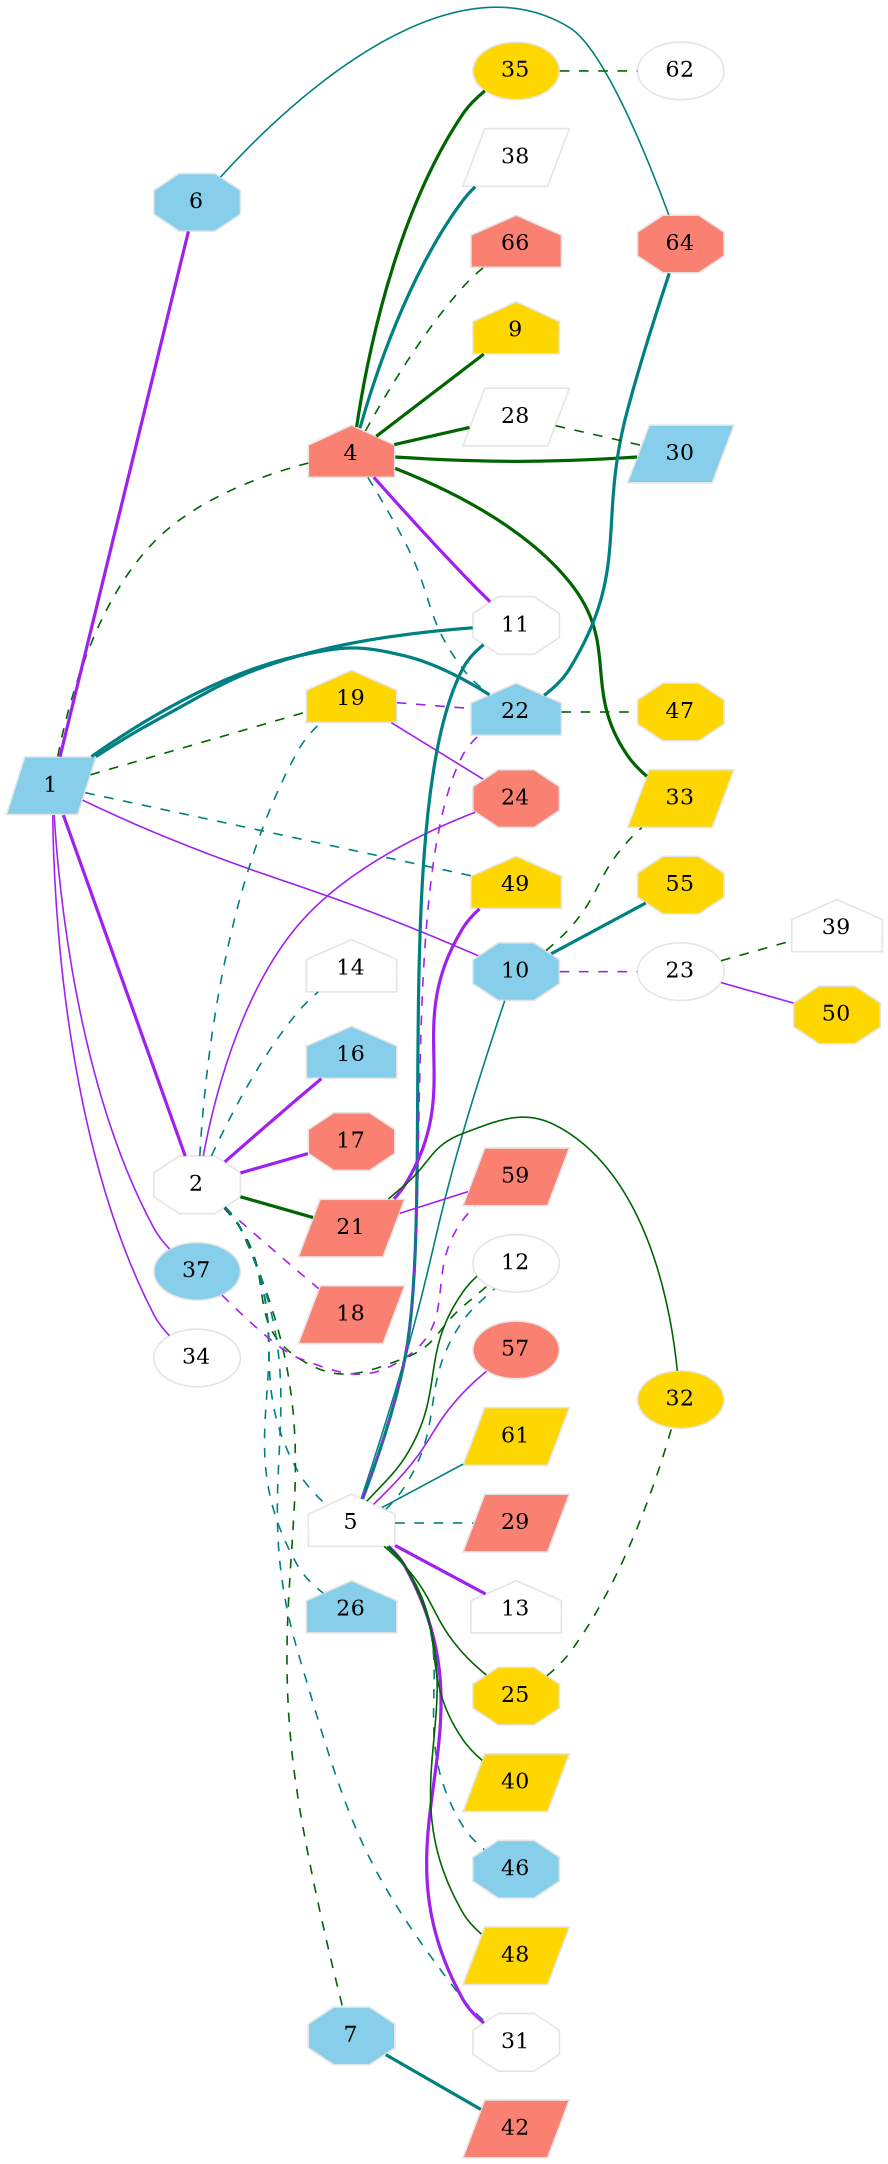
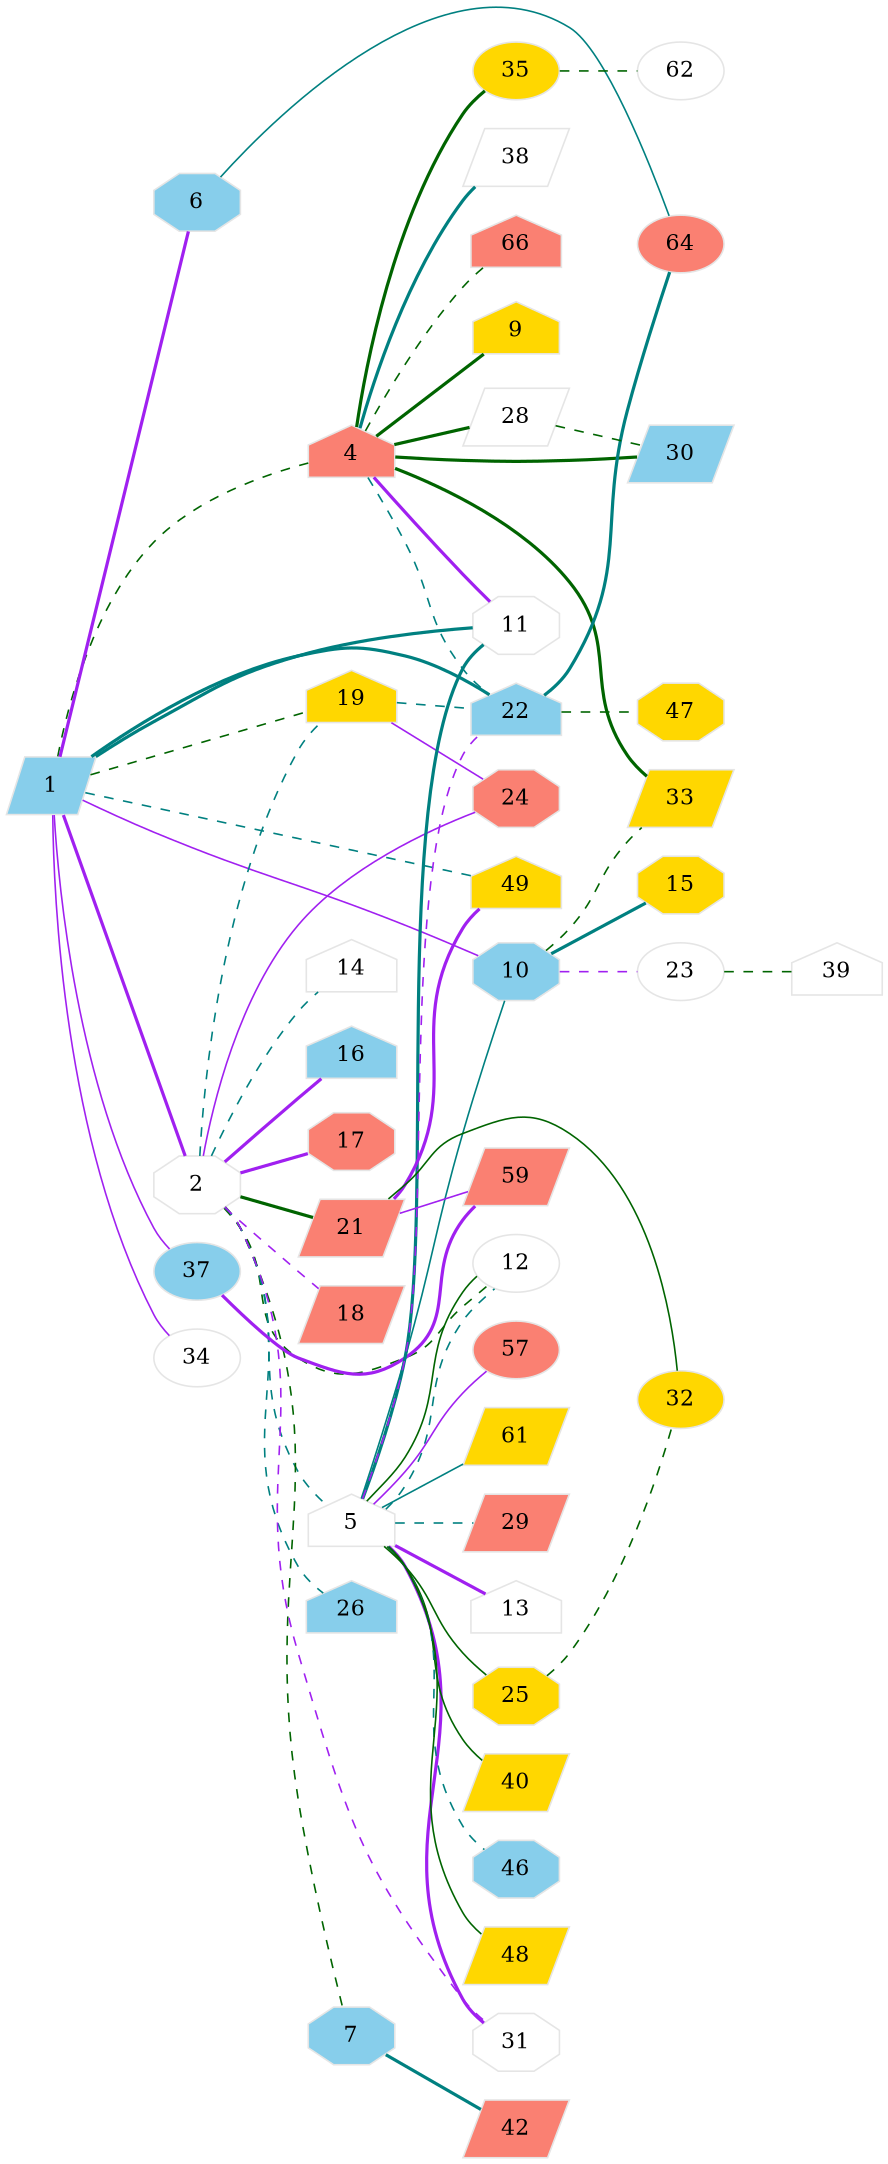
  graph {
    rankdir=LR
    node [color=gray90 fillcolor=white shape=parallelogram style=filled]
    edge [color=darkgreen style=dashed]
    1 [fillcolor=skyblue super="+3"]
    2 [shape=octagon super="+51"]
    4 [fillcolor=salmon shape=house super="+52"]
    6 [fillcolor=skyblue shape=octagon super="+36"]
    10 [fillcolor=skyblue shape=octagon super="+44"]
    11 [shape=octagon super="+60"]
    19 [fillcolor=gold shape=house super="+62"]
    22 [fillcolor=skyblue shape=house super="+55"]
    34 [shape=ellipse]
    37 [fillcolor=skyblue shape=ellipse super="+58"]
    49 [fillcolor=gold shape=house]
    5 [shape=house super="+8"]
    7 [fillcolor=skyblue shape=octagon]
    12 [shape=ellipse super="+20"]
    14 [shape=house]
    16 [fillcolor=skyblue shape=house]
    17 [fillcolor=salmon shape=octagon]
    18 [fillcolor=salmon]
    21 [fillcolor=salmon super="+41"]
    24 [fillcolor=salmon shape=octagon]
    26 [fillcolor=skyblue shape=house]
    31 [shape=octagon]
    9 [fillcolor=gold shape=house]
    28
    30 [fillcolor=skyblue super="+43"]
    33 [fillcolor=gold]
    35 [fillcolor=gold shape=ellipse]
    38
    66 [fillcolor=salmon shape=house]
-   64 [fillcolor=salmon shape=octagon]
-   15 [fillcolor=gold shape=octagon label=55]
+   64 [fillcolor=salmon shape=ellipse]
+   15 [fillcolor=gold shape=octagon]
    23 [shape=ellipse super="+27"]
    47 [fillcolor=gold shape=octagon]
    59 [fillcolor=salmon]
    13 [shape=house]
    25 [fillcolor=gold shape=octagon]
    29 [fillcolor=salmon super="+56"]
    40 [fillcolor=gold]
    46 [fillcolor=skyblue shape=octagon super="+54"]
    48 [fillcolor=gold]
    57 [fillcolor=salmon shape=ellipse]
    61 [fillcolor=gold]
    42 [fillcolor=salmon super="+45"]
    32 [fillcolor=gold shape=ellipse super="+65"]
    n45 [label=62 shape=ellipse]
    39 [shape=house]
-   50 [fillcolor=gold shape=octagon]
    1 -- 2 [color=purple style=bold]
    1 -- 4
    1 -- 6 [color=purple style=bold]
    1 -- 10 [color=purple style=solid]
    1 -- 11 [color=teal style=bold]
    1 -- 19
    1 -- 22 [color=teal style=bold]
    1 -- 34 [color=purple style=solid]
    1 -- 37 [color=purple style=solid]
    1 -- 49 [color=teal]
    2 -- 19 [color=teal]
    2 -- 5 [color=teal]
    2 -- 7
    2 -- 12
    2 -- 14 [color=teal]
    2 -- 16 [color=purple style=bold]
    2 -- 17 [color=purple style=bold]
    2 -- 18 [color=purple]
    2 -- 21 [style=bold]
    2 -- 24 [color=purple style=solid]
    2 -- 26 [color=teal]
-   2 -- 31 [color=teal]
+   2 -- 31 [color=purple]
    4 -- 11 [color=purple style=bold]
    4 -- 22 [color=teal]
    4 -- 9 [style=bold]
    4 -- 28 [style=bold]
    4 -- 30 [style=bold]
    4 -- 33 [style=bold]
    4 -- 35 [style=bold]
    4 -- 38 [color=teal style=bold]
    4 -- 66
    6 -- 64 [color=teal style=solid]
    10 -- 33
    10 -- 15 [color=teal style=bold]
    10 -- 23 [color=purple weight=2]
-   19 -- 22 [color=purple]
+   19 -- 22 [color=teal]
    19 -- 24 [color=purple style=solid]
    22 -- 64 [color=teal style=bold]
    22 -- 47
-   37 -- 59 [color=purple]
+   37 -- 59 [color=purple style=bold]
    5 -- 10 [color=teal style=solid]
    5 -- 11 [color=teal style=bold]
    5 -- 22 [color=purple]
    5 -- 12 [color=teal]
    5 -- 12 [style=solid]
    5 -- 31 [color=purple style=bold]
    5 -- 13 [color=purple style=bold]
    5 -- 25 [style=solid]
    5 -- 29 [color=teal]
    5 -- 40 [style=solid]
    5 -- 46 [color=teal]
    5 -- 48 [style=solid]
    5 -- 57 [color=purple style=solid]
    5 -- 61 [color=teal style=solid]
    7 -- 42 [color=teal style=bold]
    21 -- 49 [color=purple style=bold]
    21 -- 59 [color=purple style=solid]
    21 -- 32 [style=solid]
    28 -- 30
    35 -- n45
    23 -- 39
-   23 -- 50 [color=purple style=solid]
    25 -- 32
  }
